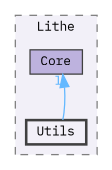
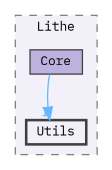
  digraph {
    compound=true
    fontname="IBM Plex Mono"
    node [color=grey25 fontname="IBM Plex Mono" fontsize=10 shape=box]
    n1 [fillcolor="#bdb2de" height=0.2 label=Core style=filled width=0.4]
    n2 [fillcolor="#f2f0f8" height=0.2 label=Utils style="filled,bold" width=0.4]
    subgraph cluster_1 {
      bgcolor="#f2f0f8"
      fontsize=10
      label=Lithe
      pencolor=grey50
      style="filled,dashed"
      n1
      n2
    }
-   n2 -> n1 [color=steelblue1 fontcolor=steelblue1 fontname="IBM Plex Mono" fontsize=10 headlabel=1 labeldistance=1.5 labelfontname=Helvetica labelfontsize=10]
+   n1 -> n2 [color=steelblue1 fontcolor=steelblue1 fontname="IBM Plex Mono" fontsize=10 headlabel=1 labeldistance=1.5 labelfontname=Helvetica labelfontsize=10]
  }
